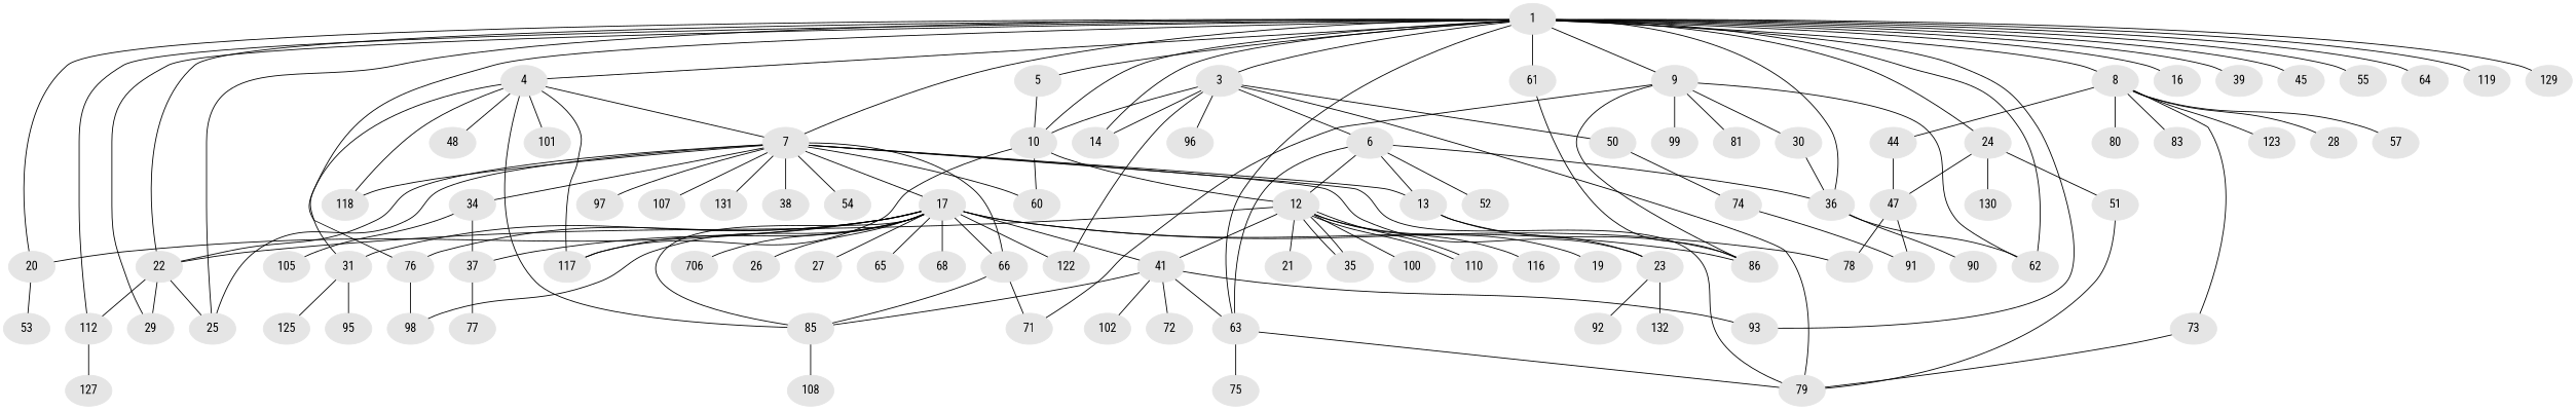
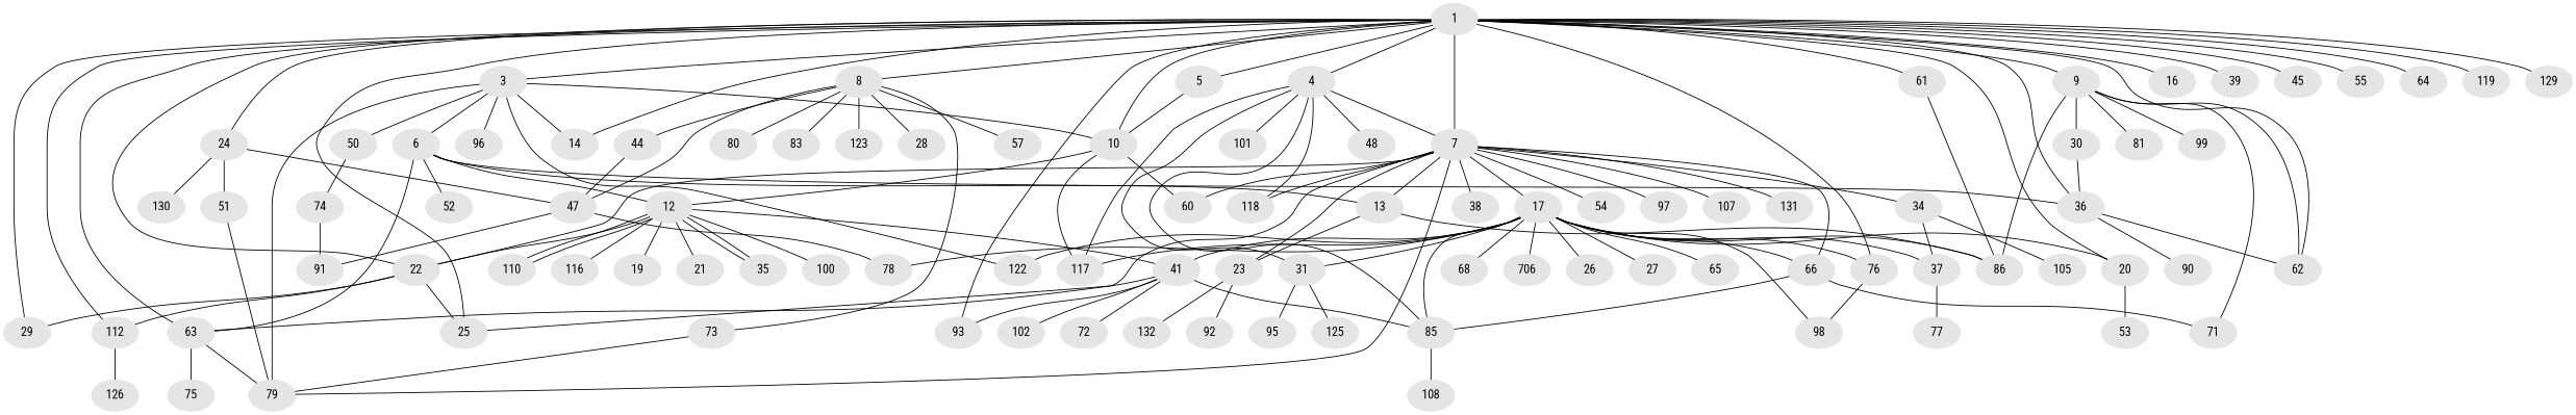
  graph {
    fontname="Roboto Condensed"
    node [color=gray90 fontname="Roboto Condensed" style=filled]
    edge [fontname="Roboto Condensed"]
    1 [super="+2"]
    3 [super="+94"]
    4 [super="+40"]
    5 [super="+11"]
    7 [super="+65"]
    8 [super="+33"]
    9 [super="+15"]
    10 [super="+32"]
    14 [super="+113"]
    16
    20 [super="+121"]
    22 [super="+88"]
    24 [super="+111"]
    25
    29 [super="+56"]
    36 [super="+114"]
    39
    45 [super="+59"]
    55
    61 [super="+69"]
    62
    63 [super="+120"]
    64
    76
    93
    112
    119
    129
    6 [super="+42"]
    50
    79 [super="+89"]
    96
    122
    31 [super="+70"]
    48
    85
    101
    117
    118
    13
    17 [super="+18"]
    23 [super="+58"]
    34 [super="+46"]
    38
    54
    60 [super="+109"]
    66 [super="+126"]
    97
    107
    131
    28
    44
    47 [super="+49"]
    57
    73
    80 [super="+82"]
    83
    123
    30 [super="+115"]
    71
    81
    86 [super="+104"]
    99
    12 [super="+43"]
    53
    51
    130
    90
    75
    98 [super="+103"]
-   127
+   127 [label=126]
    52
    74
    95
    125
    108
    19
    21
    35 [super="+87"]
    41 [super="+84"]
    100
    110
    116
    26
    27 [super="+124"]
    37 [super="+128"]
    n87 [label=65]
    68
    78
    n90 [label=706]
    92
    132
    105
    91
    72
    102
    77
    1 -- 3
    1 -- 4
    1 -- 5
    1 -- 7
    1 -- 8
    1 -- 9
    1 -- 10
    1 -- 14
    1 -- 16
    1 -- 20
    1 -- 22
    1 -- 24
    1 -- 25
    1 -- 29
    1 -- 36
    1 -- 39
    1 -- 45
    1 -- 55
    1 -- 61
    1 -- 62
    1 -- 63
    1 -- 64
    1 -- 76
    1 -- 93
    1 -- 112
    1 -- 119
    1 -- 129
    3 -- 10
    3 -- 14
    3 -- 6
    3 -- 50
    3 -- 79
    3 -- 96
    3 -- 122
    4 -- 7
    4 -- 31
    4 -- 48
    4 -- 85
    4 -- 101
    4 -- 117
    4 -- 118
    5 -- 10
    7 -- 22
    7 -- 25
    7 -- 79
    7 -- 118
    7 -- 13
    7 -- 17
    7 -- 23
    7 -- 34
    7 -- 38
    7 -- 54
    7 -- 60
    7 -- 66
    7 -- 97
    7 -- 107
    7 -- 131
    8 -- 28
    8 -- 44
+   8 -- 47
    8 -- 57
    8 -- 73
    8 -- 80
    8 -- 83
    8 -- 123
    9 -- 62
    9 -- 30
    9 -- 71
    9 -- 81
    9 -- 86
    9 -- 99
    10 -- 117
    10 -- 60
    10 -- 12
    20 -- 53
    22 -- 25
    22 -- 29
    22 -- 112
    24 -- 47
    24 -- 51
    24 -- 130
    36 -- 62
    36 -- 90
    61 -- 86
    63 -- 79
    63 -- 75
    76 -- 98
    112 -- 127
    6 -- 36
    6 -- 63
    6 -- 13
    6 -- 12
    6 -- 52
    50 -- 74
    31 -- 95
    31 -- 125
    85 -- 108
    13 -- 23
    13 -- 86
    17 -- 20
    17 -- 76
    17 -- 122
    17 -- 31
    17 -- 85
    17 -- 117
    17 -- 66
    17 -- 86
    17 -- 98
    17 -- 41
    17 -- 26
    17 -- 27
    17 -- 37 [weight=2]
    17 -- n87
    17 -- 68
    17 -- 78
    17 -- n90
    23 -- 92
    23 -- 132
    34 -- 37
    34 -- 105
    66 -- 85
    66 -- 71
    44 -- 47
    47 -- 78
    47 -- 91
    73 -- 79
    30 -- 36
    12 -- 22 [weight=2]
    12 -- 19
    12 -- 21
    12 -- 35
    12 -- 35
    12 -- 41
    12 -- 100
    12 -- 110
    12 -- 110
    12 -- 116
    51 -- 79
    74 -- 91
    41 -- 63
    41 -- 93
    41 -- 85
    41 -- 72
    41 -- 102
    37 -- 77
  }
